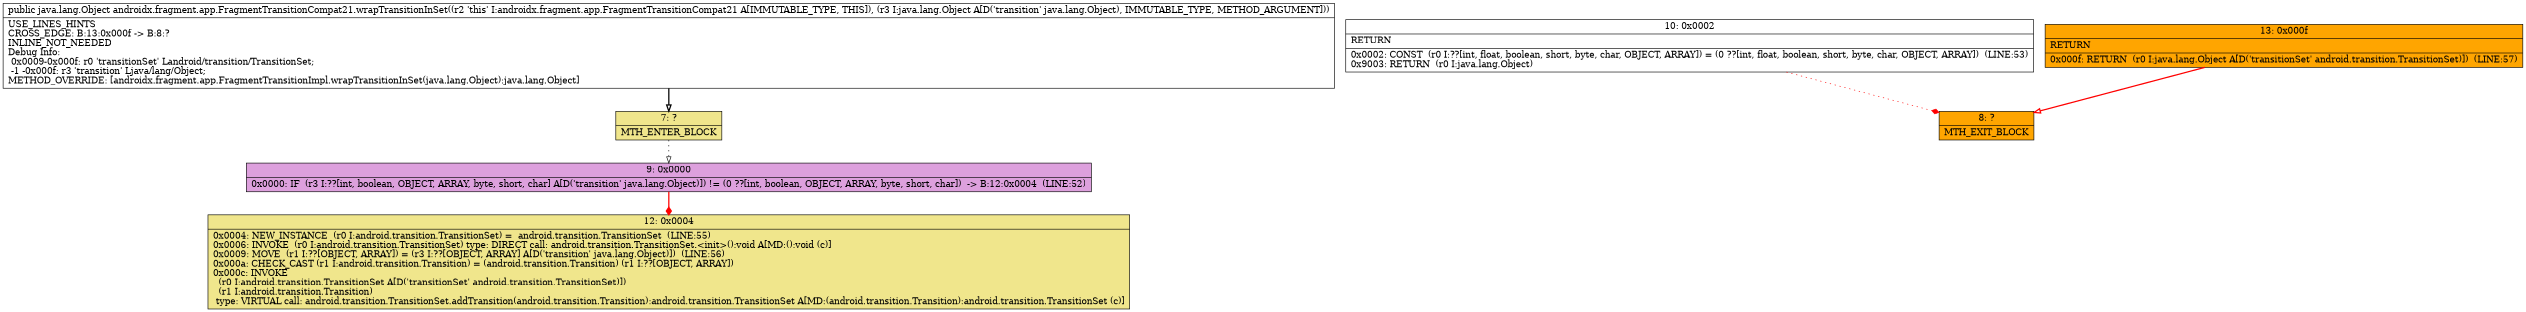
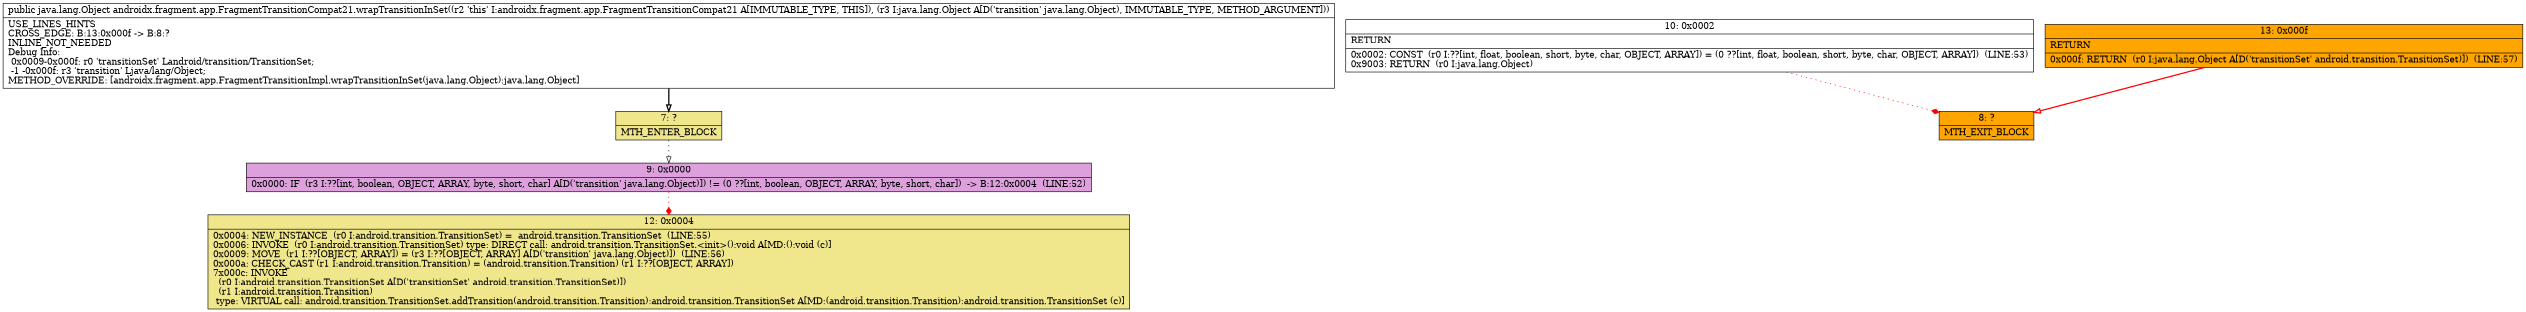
  digraph {
    node [fillcolor=khaki shape=record style=filled]
    edge [arrowhead=onormal color=red style=dotted]
    n1 [label="{7\:\ ?|MTH_ENTER_BLOCK\l}"]
    n2 [fillcolor=plum label="{9\:\ 0x0000|0x0000: IF  (r3 I:??[int, boolean, OBJECT, ARRAY, byte, short, char] A[D('transition' java.lang.Object)]) != (0 ??[int, boolean, OBJECT, ARRAY, byte, short, char])  \-\> B:12:0x0004  (LINE:52)\l}"]
-   n3 [label="{12\:\ 0x0004|0x0004: NEW_INSTANCE  (r0 I:android.transition.TransitionSet) =  android.transition.TransitionSet  (LINE:55)\l0x0006: INVOKE  (r0 I:android.transition.TransitionSet) type: DIRECT call: android.transition.TransitionSet.\<init\>():void A[MD:():void (c)]\l0x0009: MOVE  (r1 I:??[OBJECT, ARRAY]) = (r3 I:??[OBJECT, ARRAY] A[D('transition' java.lang.Object)])  (LINE:56)\l0x000a: CHECK_CAST (r1 I:android.transition.Transition) = (android.transition.Transition) (r1 I:??[OBJECT, ARRAY]) \l0x000c: INVOKE  \l  (r0 I:android.transition.TransitionSet A[D('transitionSet' android.transition.TransitionSet)])\l  (r1 I:android.transition.Transition)\l type: VIRTUAL call: android.transition.TransitionSet.addTransition(android.transition.Transition):android.transition.TransitionSet A[MD:(android.transition.Transition):android.transition.TransitionSet (c)]\l}"]
+   n3 [label="{12\:\ 0x0004|0x0004: NEW_INSTANCE  (r0 I:android.transition.TransitionSet) =  android.transition.TransitionSet  (LINE:55)\l0x0006: INVOKE  (r0 I:android.transition.TransitionSet) type: DIRECT call: android.transition.TransitionSet.\<init\>():void A[MD:():void (c)]\l0x0009: MOVE  (r1 I:??[OBJECT, ARRAY]) = (r3 I:??[OBJECT, ARRAY] A[D('transition' java.lang.Object)])  (LINE:56)\l0x000a: CHECK_CAST (r1 I:android.transition.Transition) = (android.transition.Transition) (r1 I:??[OBJECT, ARRAY]) \l7x000c: INVOKE  \l  (r0 I:android.transition.TransitionSet A[D('transitionSet' android.transition.TransitionSet)])\l  (r1 I:android.transition.Transition)\l type: VIRTUAL call: android.transition.TransitionSet.addTransition(android.transition.Transition):android.transition.TransitionSet A[MD:(android.transition.Transition):android.transition.TransitionSet (c)]\l}"]
    n4 [fillcolor=white label="{10\:\ 0x0002|RETURN\l|0x0002: CONST  (r0 I:??[int, float, boolean, short, byte, char, OBJECT, ARRAY]) = (0 ??[int, float, boolean, short, byte, char, OBJECT, ARRAY])  (LINE:53)\l0x9003: RETURN  (r0 I:java.lang.Object) \l}"]
    n5 [fillcolor=orange label="{8\:\ ?|MTH_EXIT_BLOCK\l}"]
    n6 [fillcolor=orange label="{13\:\ 0x000f|RETURN\l|0x000f: RETURN  (r0 I:java.lang.Object A[D('transitionSet' android.transition.TransitionSet)])  (LINE:57)\l}"]
    n7 [fillcolor=white label="{public java.lang.Object androidx.fragment.app.FragmentTransitionCompat21.wrapTransitionInSet((r2 'this' I:androidx.fragment.app.FragmentTransitionCompat21 A[IMMUTABLE_TYPE, THIS]), (r3 I:java.lang.Object A[D('transition' java.lang.Object), IMMUTABLE_TYPE, METHOD_ARGUMENT]))  | USE_LINES_HINTS\lCROSS_EDGE: B:13:0x000f \-\> B:8:?\lINLINE_NOT_NEEDED\lDebug Info:\l  0x0009\-0x000f: r0 'transitionSet' Landroid\/transition\/TransitionSet;\l  \-1 \-0x000f: r3 'transition' Ljava\/lang\/Object;\lMETHOD_OVERRIDE: [androidx.fragment.app.FragmentTransitionImpl.wrapTransitionInSet(java.lang.Object):java.lang.Object]\l}"]
    n1 -> n2 [color=black]
-   n2 -> n3 [arrowhead=diamond style=bold]
+   n2 -> n3 [arrowhead=diamond]
    n4 -> n5 [arrowhead=diamond]
    n6 -> n5 [style=bold]
    n7 -> n1 [color=black style=bold]
  }
